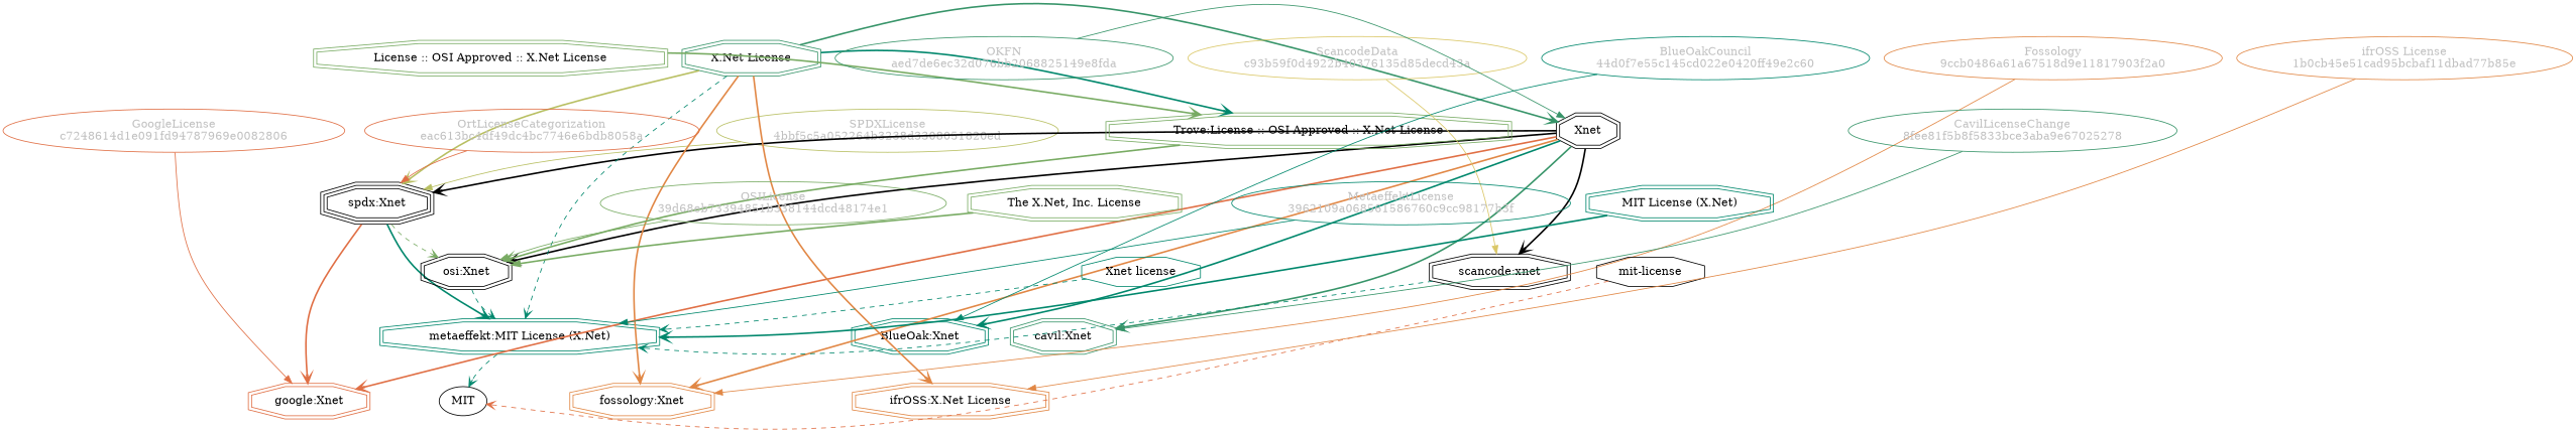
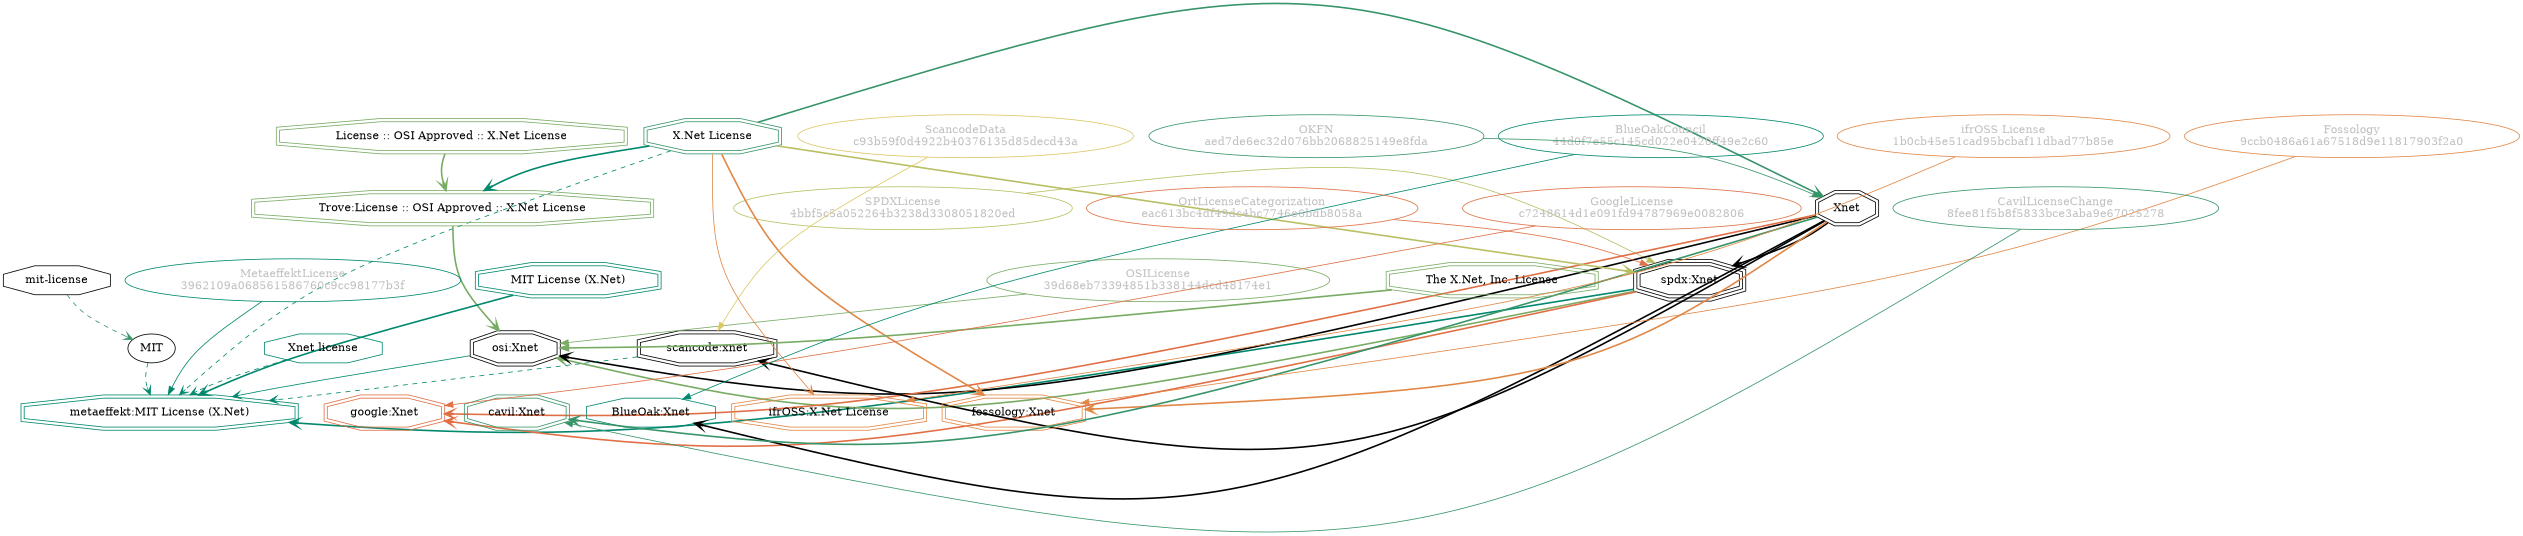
  strict digraph {
    splines=curved
    node [shape=doubleoctagon]
    edge [arrowhead=vee color="#00876c" style=bold weight=0.7]
    n1 [label=MIT shape=ellipse]
    n2 [color="#00876c" label="metaeffekt:MIT License (X.Net)"]
    n3 [color="#b8bf62" fillcolor="beige;1" fontcolor=gray label="SPDXLicense\n4bbf5c5a052264b3238d3308051820ed" shape=ellipse]
    n4 [label="spdx:Xnet" shape=tripleoctagon]
    n5 [label="osi:Xnet"]
    n6 [color="#e06f45" label="google:Xnet"]
    n7 [label=Xnet]
-   n8 [color="#00876c" label="BlueOak:Xnet"]
+   n8 [color="#00876c" label="BlueOak:Xnet" shape=octagon]
    n9 [label="scancode:xnet"]
    n10 [color="#e18745" label="fossology:Xnet"]
    n11 [color="#379469" label="cavil:Xnet"]
    n12 [color="#379469" label="X.Net License"]
    n13 [color="#e18745" label="ifrOSS:X.Net License"]
    n14 [color="#78ab63" label="Trove:License :: OSI Approved :: X.Net License"]
    n15 [color="#78ab63" fillcolor="beige;1" fontcolor=gray label="OSILicense\n39d68eb73394851b338144dcd48174e1" shape=ellipse]
    n16 [color="#78ab63" label="The X.Net, Inc. License"]
    n17 [color="#78ab63" label="License :: OSI Approved :: X.Net License"]
    n18 [color="#e06f45" fillcolor="beige;1" fontcolor=gray label="GoogleLicense\nc7248614d1e091fd94787969e0082806" shape=ellipse]
    n19 [color="#00876c" fillcolor="beige;1" fontcolor=gray label="BlueOakCouncil\n44d0f7e55c145cd022e0420ff49e2c60" shape=ellipse]
    n20 [color="#dac767" fillcolor="beige;1" fontcolor=gray label="ScancodeData\nc93b59f0d4922b40376135d85decd43a" shape=ellipse]
    n21 [color="#e18745" fillcolor="beige;1" fontcolor=gray label="Fossology\n9ccb0486a61a67518d9e11817903f2a0" shape=ellipse]
    n22 [label="mit-license" shape=octagon]
    n23 [color="#379469" fillcolor="beige;1" fontcolor=gray label="OKFN\naed7de6ec32d076bb2068825149e8fda" shape=ellipse]
    n24 [color="#e06f45" fillcolor="beige;1" fontcolor=gray label="OrtLicenseCategorization\neac613bc4df49dc4bc7746e6bdb8058a" shape=ellipse]
    n25 [color="#379469" fillcolor="beige;1" fontcolor=gray label="CavilLicenseChange\n8fee81f5b8f5833bce3aba9e67025278" shape=ellipse]
    n26 [color="#00876c" fillcolor="beige;1" fontcolor=gray label="MetaeffektLicense\n3962109a068561586760c9cc98177b3f" shape=ellipse]
    n27 [color="#00876c" label="MIT License (X.Net)"]
    n28 [color="#00876c" label="Xnet license" shape=octagon]
    n29 [color="#e18745" fillcolor="beige;1" fontcolor=gray label="ifrOSS License\n1b0cb45e51cad95bcbaf11dbad77b85e" shape=ellipse]
-   n2 -> n1 [style=dashed weight=0.5]
+   n1 -> n2 [style=dashed weight=0.5]
    n3 -> n4 [color="#b8bf62" weight=0.5 arrowhead="" style=""]
    n4 -> n2
-   n4 -> n5 [color="#78ab63" style=dashed]
+   n4 -> n5 [color="#78ab63"]
    n4 -> n6 [color="#e06f45"]
-   n5 -> n2 [style=dashed weight=0.5]
+   n5 -> n2 [style=solid weight=0.5]
    n7 -> n4 [color=""]
    n7 -> n5 [color=""]
    n7 -> n6 [color="#e06f45"]
-   n7 -> n8
+   n7 -> n8 [color=black]
    n7 -> n9 [color=""]
    n7 -> n10 [color="#e18745"]
    n7 -> n11 [color="#379469"]
    n9 -> n2 [style=dashed weight=0.5]
    n12 -> n2 [style=dashed weight=0.5]
    n12 -> n4 [color="#b8bf62"]
    n12 -> n7 [color="#379469"]
    n12 -> n10 [color="#e18745"]
-   n12 -> n13 [color="#e18745"]
+   n12 -> n13 [color="#e18745" style=solid]
    n12 -> n14
    n14 -> n5 [color="#78ab63"]
    n15 -> n5 [color="#78ab63" weight=0.5 arrowhead="" style=""]
    n16 -> n5 [arrowhead=normal color="#78ab63"]
    n17 -> n14 [color="#78ab63"]
    n18 -> n6 [color="#e06f45" weight=0.5 arrowhead="" style=""]
    n19 -> n8 [weight=0.5 arrowhead="" style=""]
    n20 -> n9 [color="#dac767" weight=0.5 arrowhead="" style=""]
    n21 -> n10 [color="#e18745" weight=0.5 arrowhead="" style=""]
-   n22 -> n1 [color="#e06f45" style=dashed weight=0.5]
+   n22 -> n1 [color="#379469" style=dashed weight=0.5]
    n23 -> n7 [color="#379469" weight=0.5 arrowhead="" style=""]
    n24 -> n4 [color="#e06f45" weight=0.5 arrowhead="" style=""]
    n25 -> n11 [color="#379469" weight=0.5 arrowhead="" style=""]
    n26 -> n2 [weight=0.5 arrowhead="" style=""]
    n27 -> n2
    n28 -> n2 [style=dashed weight=0.5]
    n29 -> n13 [color="#e18745" weight=0.5 arrowhead="" style=""]
  }
